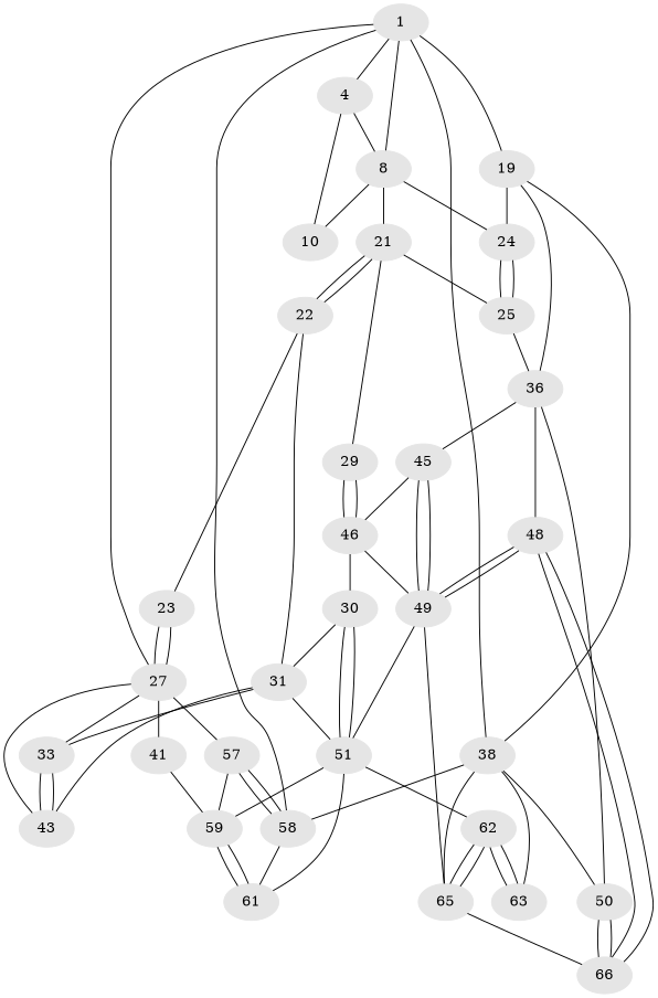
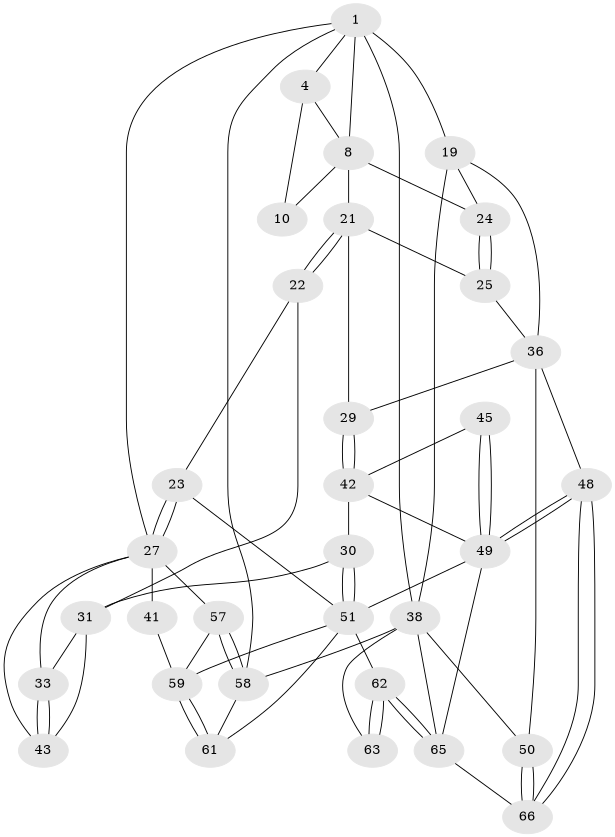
  graph {
    node [color=gray90 style=filled]
    1 [super="+2+6"]
    4 [super="+5+12"]
    n3 [label=8 super="+8"]
    19 [super="+20+35"]
    27 [super="+34+28"]
    38 [super="+68+39"]
    58 [super="+64"]
    10 [super="+17+11"]
    21 [super="+26"]
    24
    36 [super="+37+47"]
    33
    41
    43
    57
    50
    63
    65 [super="+67"]
    61
    22
    25
    29
    23
    45
    48
    31 [super="+32+44"]
-   46
+   46 [label=42]
    51 [super="+52"]
    59 [super="+60"]
    30
    49 [super="+55"]
    62
    66
    1 -- 4
    1 -- n3
    1 -- 19 [weight=2]
    1 -- 27
    1 -- 38
    1 -- 58
    4 -- n3
    4 -- 10
    n3 -- 10
    n3 -- 21
    n3 -- 24
    19 -- 38
    19 -- 24
    19 -- 36
    27 -- 33
    27 -- 41 [weight=2]
    27 -- 43
    27 -- 57
    38 -- 58
    38 -- 50
    38 -- 63
    38 -- 65
    58 -- 61
    21 -- 22
    21 -- 22
    21 -- 25
    21 -- 29
    24 -- 25
    24 -- 25
    36 -- 50
-   36 -- 45
+   36 -- 29
    36 -- 48
    33 -- 43
    33 -- 43
    41 -- 59
    57 -- 58
    57 -- 58
    57 -- 59
    50 -- 66
    50 -- 66
    65 -- 66
    22 -- 23
    22 -- 31
    25 -- 36
    29 -- 46
    29 -- 46
    23 -- 27
    23 -- 27
    45 -- 46
    45 -- 49
    45 -- 49
    48 -- 49
    48 -- 49
    48 -- 66
    48 -- 66
    31 -- 33
    31 -- 43
-   31 -- 51
+   23 -- 51
    46 -- 30
    46 -- 49
    51 -- 61
    51 -- 59
    51 -- 62
    59 -- 61
    59 -- 61
    30 -- 31
    30 -- 51
    30 -- 51
    49 -- 65
    49 -- 51
    62 -- 63
    62 -- 63
    62 -- 65
    62 -- 65
  }
